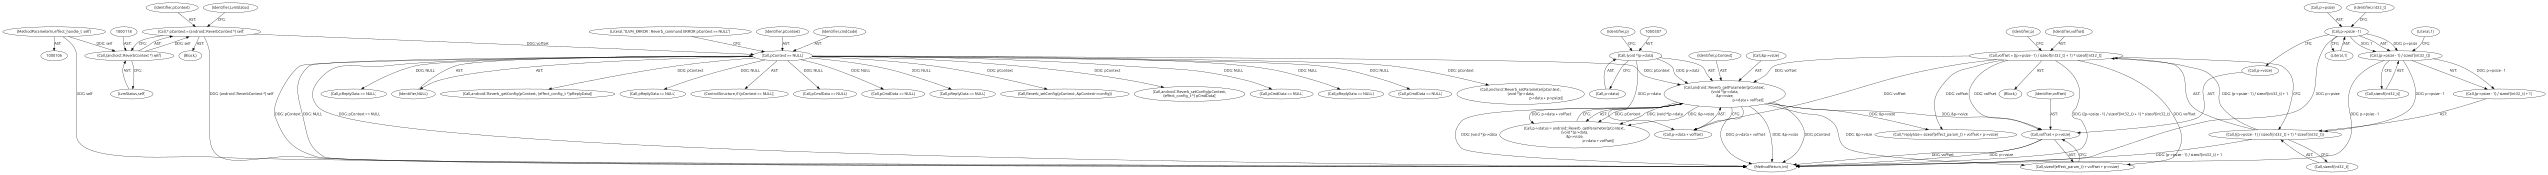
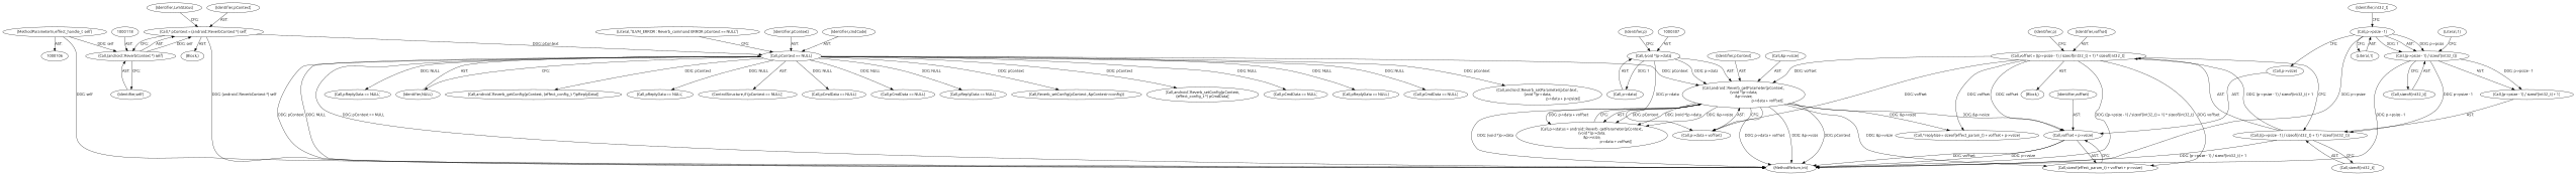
  digraph {
    fontname=Ubuntu
    node [fontname=Ubuntu]
    edge [fontname=Ubuntu]
    n1 [label="(Call,voffset + p->vsize)"]
    n2 [label="(MethodReturn,int)"]
    n3 [label="(Call,sizeof(effect_param_t) + voffset + p->vsize)"]
    n4 [label="(Call,p->vsize)"]
    n5 [label="(Call,voffset = ((p->psize - 1) / sizeof(int32_t) + 1) * sizeof(int32_t))"]
    n6 [label="(Call,((p->psize - 1) / sizeof(int32_t) + 1) * sizeof(int32_t))"]
    n7 [label="(Call,android::Reverb_getParameter(pContext,\n (void *)p->data,\n &p->vsize,\n                                                          p->data + voffset))"]
    n8 [label="(Call,p->data + voffset)"]
    n9 [label="(Block,)"]
    n10 [label="(Call,*replySize = sizeof(effect_param_t) + voffset + p->vsize)"]
    n11 [label="(Call,sizeof(int32_t))"]
    n12 [label="(Call,p->status = android::Reverb_getParameter(pContext,\n (void *)p->data,\n &p->vsize,\n                                                          p->data + voffset))"]
    n13 [label="(Call,(p->psize - 1) / sizeof(int32_t))"]
    n14 [label="(Call,(p->psize - 1) / sizeof(int32_t) + 1)"]
    n15 [label="(Call,sizeof(int32_t))"]
    n16 [label="(Call,p->psize - 1)"]
    n17 [label="(Literal,1)"]
    n18 [label="(Call,pContext == NULL)"]
    n19 [label="(Call,Reverb_setConfig(pContext, &pContext->config))"]
    n20 [label="(Call,android::Reverb_setConfig(pContext,\n (effect_config_t *) pCmdData))"]
    n21 [label="(Call,pCmdData == NULL)"]
    n22 [label="(Call,pReplyData == NULL)"]
    n23 [label="(Call,pCmdData == NULL)"]
    n24 [label="(Call,android::Reverb_setParameter(pContext,\n (void *)p->data,\n                                                              p->data + p->psize))"]
    n25 [label="(Call,pReplyData == NULL)"]
    n26 [label="(Identifier,NULL)"]
    n27 [label="(Call,android::Reverb_getConfig(pContext, (effect_config_t *)pReplyData))"]
    n28 [label="(Call,pReplyData == NULL)"]
    n29 [label="(ControlStructure,if (pContext == NULL))"]
    n30 [label="(Call,pCmdData == NULL)"]
    n31 [label="(Call,pCmdData == NULL)"]
    n32 [label="(Call,pReplyData == NULL)"]
    n33 [label="(Call,* pContext = (android::ReverbContext *) self)"]
    n34 [label="(Call,(android::ReverbContext *) self)"]
    n35 [label="(Block,)"]
-   n36 [label="(LvmStatus,self)"]
+   n36 [label="(Identifier,self)"]
    n37 [label="(MethodParameterIn,effect_handle_t  self)"]
    1000106
    n39 [label="(Call,(void *)p->data)"]
    n40 [label="(Call,p->data)"]
    n41 [label="(Identifier,pContext)"]
    n42 [label="(Identifier,LvmStatus)"]
    n43 [label="(Identifier,pContext)"]
    n44 [label="(Identifier,cmdCode)"]
-   n45 [label="(Call,p->psize)"]
    n46 [label="(Identifier,p)"]
    n47 [label="(Identifier,voffset)"]
    n48 [label="(Identifier,int32_t)"]
    n49 [label="(Identifier,voffset)"]
    n50 [label="(Call,&p->vsize)"]
    n51 [label="(Identifier,p)"]
    n52 [label="(Literal,1)"]
    n53 [label="(Literal,\"\tLVM_ERROR : Reverb_command ERROR pContext == NULL\")"]
    n54 [label="(Identifier,pContext)"]
    1000118
    1000307
    n1 -> n2 [label="DDG: p->vsize"]
    n1 -> n2 [label="DDG: voffset"]
    n1 -> n3 [label="AST: "]
    n3 -> n1 [label="CFG: "]
    n4 -> n1 [label="AST: "]
    n5 -> n1 [label="DDG: voffset"]
    n5 -> n2 [label="DDG: ((p->psize - 1) / sizeof(int32_t) + 1) * sizeof(int32_t)"]
    n5 -> n3 [label="DDG: voffset"]
    n5 -> n6 [label="CFG: "]
    n5 -> n7 [label="DDG: voffset"]
    n5 -> n8 [label="DDG: voffset"]
    n5 -> n9 [label="AST: "]
    n5 -> n10 [label="DDG: voffset"]
    n6 -> n2 [label="DDG: (p->psize - 1) / sizeof(int32_t) + 1"]
    n6 -> n5 [label="AST: "]
    n6 -> n5 [label="DDG: (p->psize - 1) / sizeof(int32_t) + 1"]
    n6 -> n11 [label="CFG: "]
    n7 -> n1 [label="DDG: &p->vsize"]
    n7 -> n2 [label="DDG: p->data + voffset"]
    n7 -> n2 [label="DDG: &p->vsize"]
    n7 -> n2 [label="DDG: pContext"]
    n7 -> n2 [label="DDG: (void *)p->data"]
    n7 -> n3 [label="DDG: &p->vsize"]
    n7 -> n8 [label="CFG: "]
    n7 -> n10 [label="DDG: &p->vsize"]
    n7 -> n12 [label="AST: "]
    n7 -> n12 [label="DDG: pContext"]
    n7 -> n12 [label="DDG: (void *)p->data"]
    n7 -> n12 [label="DDG: &p->vsize"]
    n7 -> n12 [label="DDG: p->data + voffset"]
    n8 -> n7 [label="AST: "]
    n11 -> n6 [label="AST: "]
    n12 -> n7 [label="CFG: "]
    n13 -> n2 [label="DDG: p->psize - 1"]
    n13 -> n6 [label="DDG: p->psize - 1"]
    n13 -> n14 [label="AST: "]
    n13 -> n14 [label="DDG: p->psize - 1"]
    n13 -> n15 [label="CFG: "]
    n14 -> n6 [label="AST: "]
    n15 -> n13 [label="AST: "]
    n16 -> n2 [label="DDG: p->psize"]
    n16 -> n4 [label="CFG: "]
    n16 -> n13 [label="AST: "]
    n16 -> n13 [label="DDG: p->psize"]
    n16 -> n13 [label="DDG: 1"]
    n16 -> n17 [label="CFG: "]
    n17 -> n16 [label="AST: "]
    n18 -> n2 [label="DDG: NULL"]
    n18 -> n2 [label="DDG: pContext == NULL"]
    n18 -> n2 [label="DDG: pContext"]
    n18 -> n7 [label="DDG: pContext"]
    n18 -> n19 [label="DDG: pContext"]
    n18 -> n20 [label="DDG: pContext"]
    n18 -> n21 [label="DDG: NULL"]
    n18 -> n22 [label="DDG: NULL"]
    n18 -> n23 [label="DDG: NULL"]
    n18 -> n24 [label="DDG: pContext"]
    n18 -> n25 [label="DDG: NULL"]
-   n18 -> n26 [label="AST: "]
+   n18 -> n26 [label="CFG: "]
    n18 -> n27 [label="DDG: pContext"]
    n18 -> n28 [label="DDG: NULL"]
    n18 -> n29 [label="AST: "]
    n18 -> n30 [label="DDG: NULL"]
    n18 -> n31 [label="DDG: NULL"]
    n18 -> n32 [label="DDG: NULL"]
    n26 -> n18 [label="AST: "]
    n33 -> n2 [label="DDG: (android::ReverbContext *) self"]
-   n33 -> n18 [label="DDG: voffset"]
+   n33 -> n18 [label="DDG: pContext"]
    n33 -> n34 [label="CFG: "]
    n33 -> n35 [label="AST: "]
    n34 -> n33 [label="AST: "]
    n34 -> n33 [label="DDG: self"]
    n34 -> n36 [label="CFG: "]
    n36 -> n34 [label="AST: "]
    n37 -> n2 [label="DDG: self"]
    n37 -> n34 [label="DDG: self"]
    n37 -> 1000106 [label="AST: "]
    n39 -> n7 [label="AST: "]
    n39 -> n7 [label="DDG: p->data"]
    n39 -> n8 [label="DDG: p->data"]
-   n39 -> n40 [label="CFG: "]
+   n39 -> n40 [label="DDG: 1"]
    n40 -> n39 [label="AST: "]
    n41 -> n33 [label="AST: "]
    n42 -> n33 [label="CFG: "]
    n43 -> n18 [label="AST: "]
    n44 -> n18 [label="AST: "]
-   n45 -> n16 [label="AST: "]
    n46 -> n39 [label="CFG: "]
    n47 -> n5 [label="AST: "]
    n48 -> n16 [label="CFG: "]
    n49 -> n1 [label="AST: "]
    n50 -> n7 [label="AST: "]
    n51 -> n5 [label="CFG: "]
    n52 -> n13 [label="CFG: "]
    n53 -> n18 [label="CFG: "]
    n54 -> n7 [label="AST: "]
    1000118 -> n34 [label="AST: "]
    1000307 -> n39 [label="AST: "]
  }
